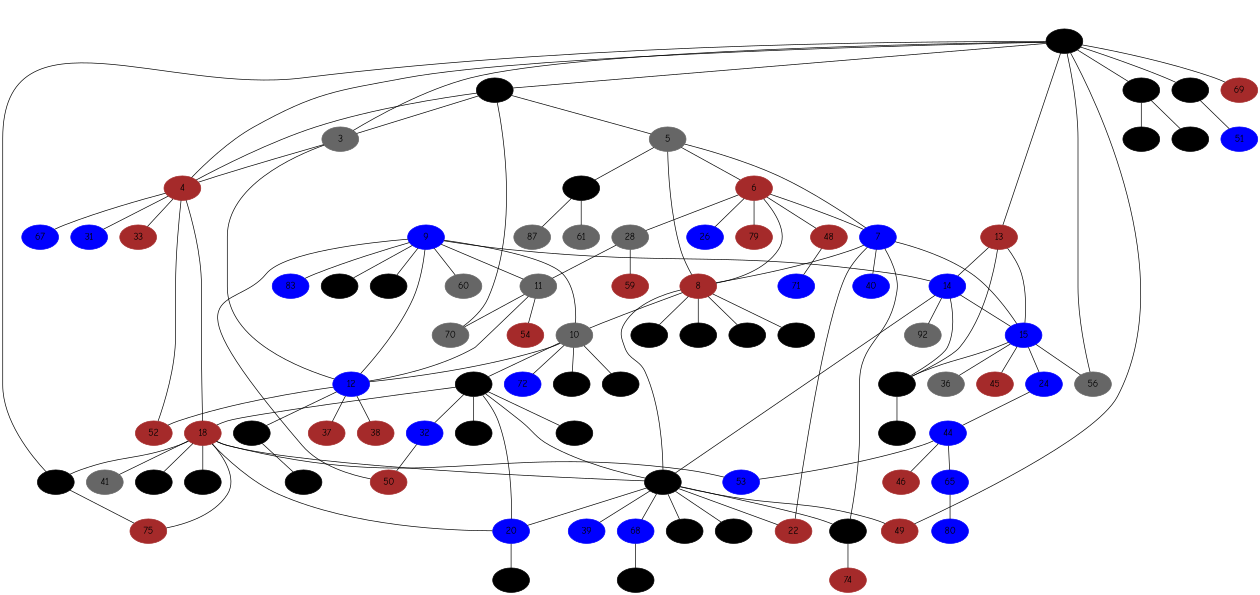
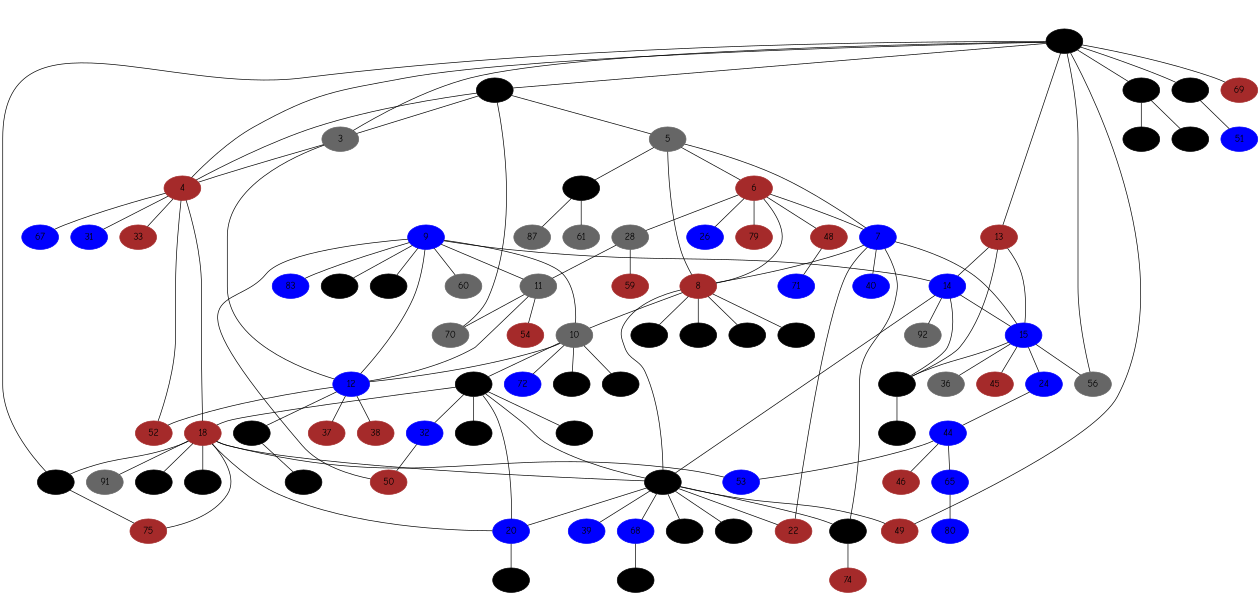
  graph {
    fontname="Comic Neue"
    node [color=black fontname="Comic Neue" style=filled]
    edge [fontname="Comic Neue"]
    1
    2
    3 [color=gray40]
    4 [color=brown]
    13 [color=brown]
    29
    43
    49 [color=brown]
    55
    56 [color=gray40]
    69 [color=brown]
    5 [color=gray40]
    70 [color=gray40]
    12 [color=blue]
    18 [color=brown]
    31 [color=blue]
    33 [color=brown]
    52 [color=brown]
    67 [color=blue]
    15 [color=blue]
    14 [color=blue]
    16
    42
    76
    51 [color=blue]
    75 [color=brown]
    6 [color=brown]
    7 [color=blue]
    8 [color=brown]
    35
    25
    37 [color=brown]
    38 [color=brown]
    19
    20 [color=blue]
    23
-   41 [color=gray40]
+   41 [color=gray40 label=91]
    47
    53 [color=blue]
    26 [color=blue]
    28 [color=gray40]
    48 [color=brown]
    79 [color=brown]
    22 [color=brown]
    40 [color=blue]
    58
    10 [color=gray40]
    27
    34
    63
    64
    61 [color=gray40]
    87 [color=gray40]
    11 [color=gray40]
    59 [color=brown]
    71 [color=blue]
    24 [color=blue]
    36 [color=gray40]
    45 [color=brown]
    74 [color=brown]
    17
    30
    72 [color=blue]
    86
    21
    39 [color=blue]
    68 [color=blue]
    82
    9 [color=blue]
    50 [color=brown]
    57
    60 [color=gray40]
    83 [color=blue]
    84
    54 [color=brown]
    n76 [color=gray40 label=92]
    32 [color=blue]
    77
    81
    73
    85
    44 [color=blue]
    66
    78
    46 [color=brown]
    65 [color=blue]
    80 [color=blue]
    1 -- 2
    1 -- 3
    1 -- 4
    1 -- 13
    1 -- 29
    1 -- 43
    1 -- 49
    1 -- 55
    1 -- 56
    1 -- 69
    2 -- 3
    2 -- 4
    2 -- 5
    2 -- 70
    3 -- 4
    3 -- 12
    4 -- 18
    4 -- 31
    4 -- 33
    4 -- 52
    4 -- 67
    13 -- 15
    13 -- 14
    13 -- 16
    29 -- 42
    29 -- 76
    43 -- 51
    55 -- 75
    5 -- 6
    5 -- 7
    5 -- 8
    5 -- 35
    12 -- 52
    12 -- 25
    12 -- 37
    12 -- 38
    18 -- 55
    18 -- 75
    18 -- 19
    18 -- 20
    18 -- 23
    18 -- 41
    18 -- 47
    18 -- 53
    15 -- 56
    15 -- 16
    15 -- 24
    15 -- 36
    15 -- 45
    14 -- 15
    14 -- 16
    14 -- 19
    14 -- n76
    16 -- 85
    6 -- 7
    6 -- 8
    6 -- 26
    6 -- 28
    6 -- 48
    6 -- 79
    7 -- 15
    7 -- 8
    7 -- 22
    7 -- 40
    7 -- 58
    8 -- 19
    8 -- 10
    8 -- 27
    8 -- 34
    8 -- 63
    8 -- 64
    35 -- 61
    35 -- 87
    25 -- 73
    19 -- 49
    19 -- 20
    19 -- 22
    19 -- 58
    19 -- 21
    19 -- 39
    19 -- 68
    19 -- 82
    20 -- 66
    28 -- 11
    28 -- 59
    48 -- 71
    58 -- 74
    10 -- 12
    10 -- 17
    10 -- 30
    10 -- 72
    10 -- 86
    11 -- 70
    11 -- 12
    11 -- 54
    24 -- 44
    17 -- 18
    17 -- 19
    17 -- 20
    17 -- 32
    17 -- 77
    17 -- 81
    68 -- 78
    9 -- 12
    9 -- 14
    9 -- 10
    9 -- 11
    9 -- 50
    9 -- 57
    9 -- 60
    9 -- 83
    9 -- 84
    32 -- 50
    44 -- 53
    44 -- 46
    44 -- 65
    65 -- 80
  }
